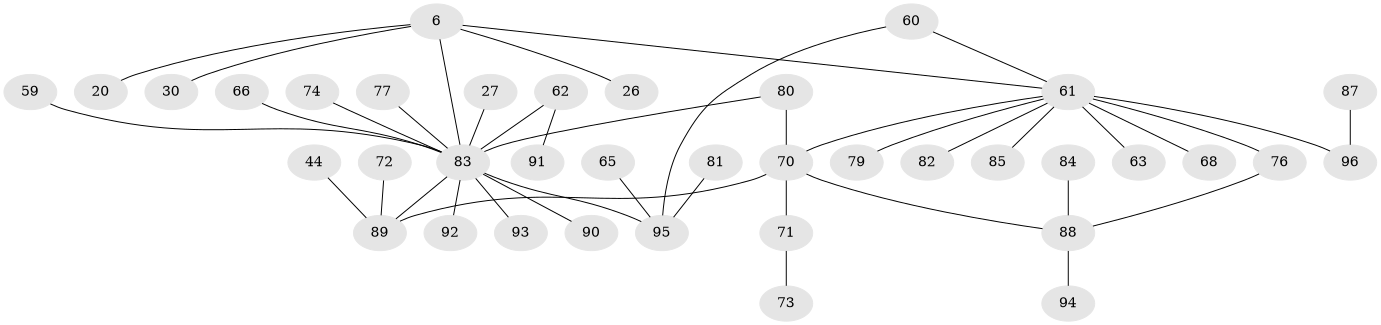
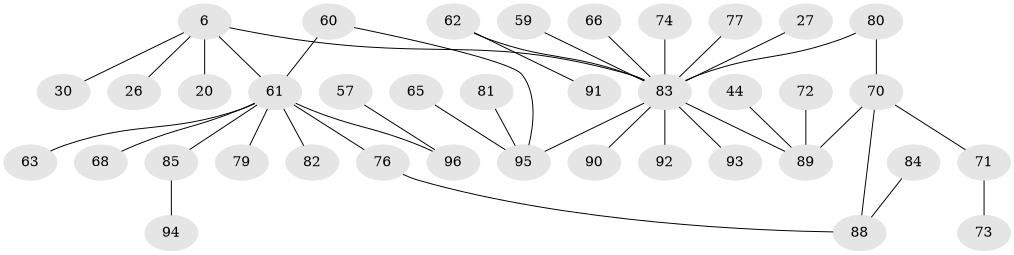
  graph {
    node [color=gray90 style=filled]
    6 [super="+2+1"]
    20
    30
    61 [super="+53+36+51"]
    83 [super="+34+41+75+67"]
    n6 [label=26]
    70 [super="+3"]
    63
    68 [super="+40"]
    76
    79
    82
    85
    96 [super="+78"]
    89 [super="+33+37+39"]
    71 [super="+56"]
    88 [super="+54+69"]
    95 [super="+45"]
    90 [super="+42"]
    92
    93 [super="+31+65"]
    27
    44 [super="+9"]
    59 [super="+47"]
    60
    62
    91
    n28 [label=65]
    66 [super="+50"]
    73
    94
    72
    74
    77
    80
    81
    84
-   87
+   87 [label=57]
    6 -- 20
    6 -- 30
    6 -- 61
    6 -- 83
    6 -- n6
-   61 -- 70
    61 -- 63
    61 -- 68 [weight=2]
    61 -- 76
    61 -- 79
    61 -- 82
    61 -- 85
    61 -- 96 [weight=2]
    83 -- 89 [weight=3]
    83 -- 95 [weight=3]
    83 -- 90
    83 -- 92
    83 -- 93 [weight=2]
    70 -- 89 [weight=2]
    70 -- 71
    70 -- 88
    76 -- 88
    71 -- 73
-   88 -- 94
+   85 -- 94
    27 -- 83
    44 -- 89
    59 -- 83
    60 -- 61
    60 -- 95
    62 -- 83
    62 -- 91
    n28 -- 95
    66 -- 83
    72 -- 89
    74 -- 83
    77 -- 83
    80 -- 83
    80 -- 70 [weight=2]
    81 -- 95
    84 -- 88
    87 -- 96
  }
